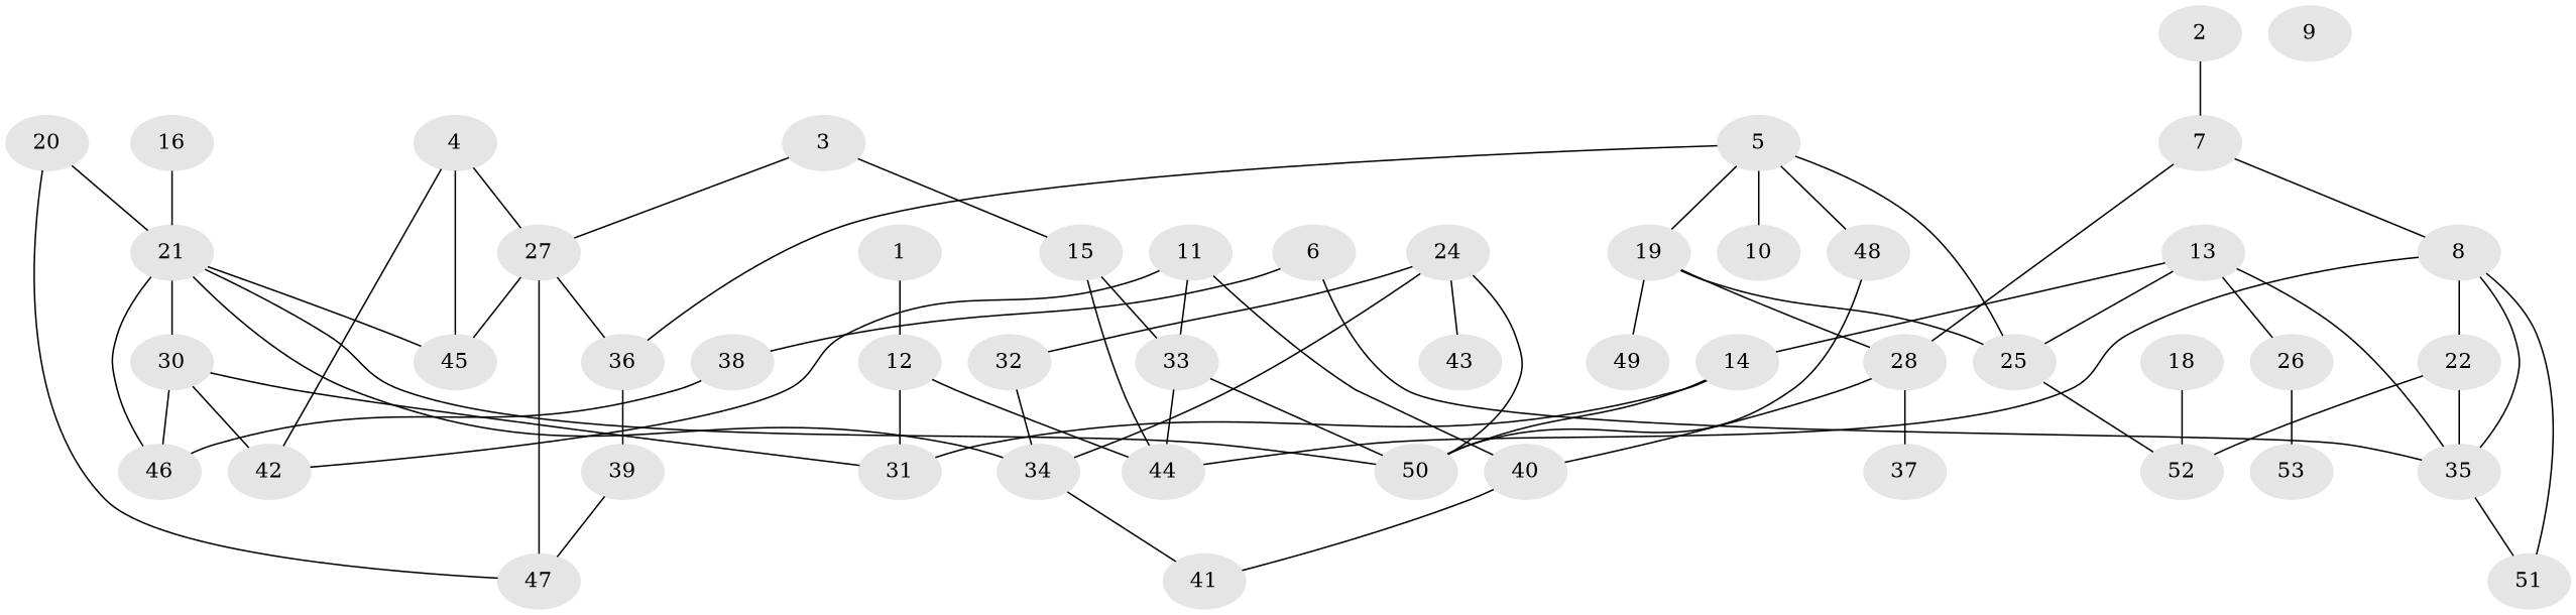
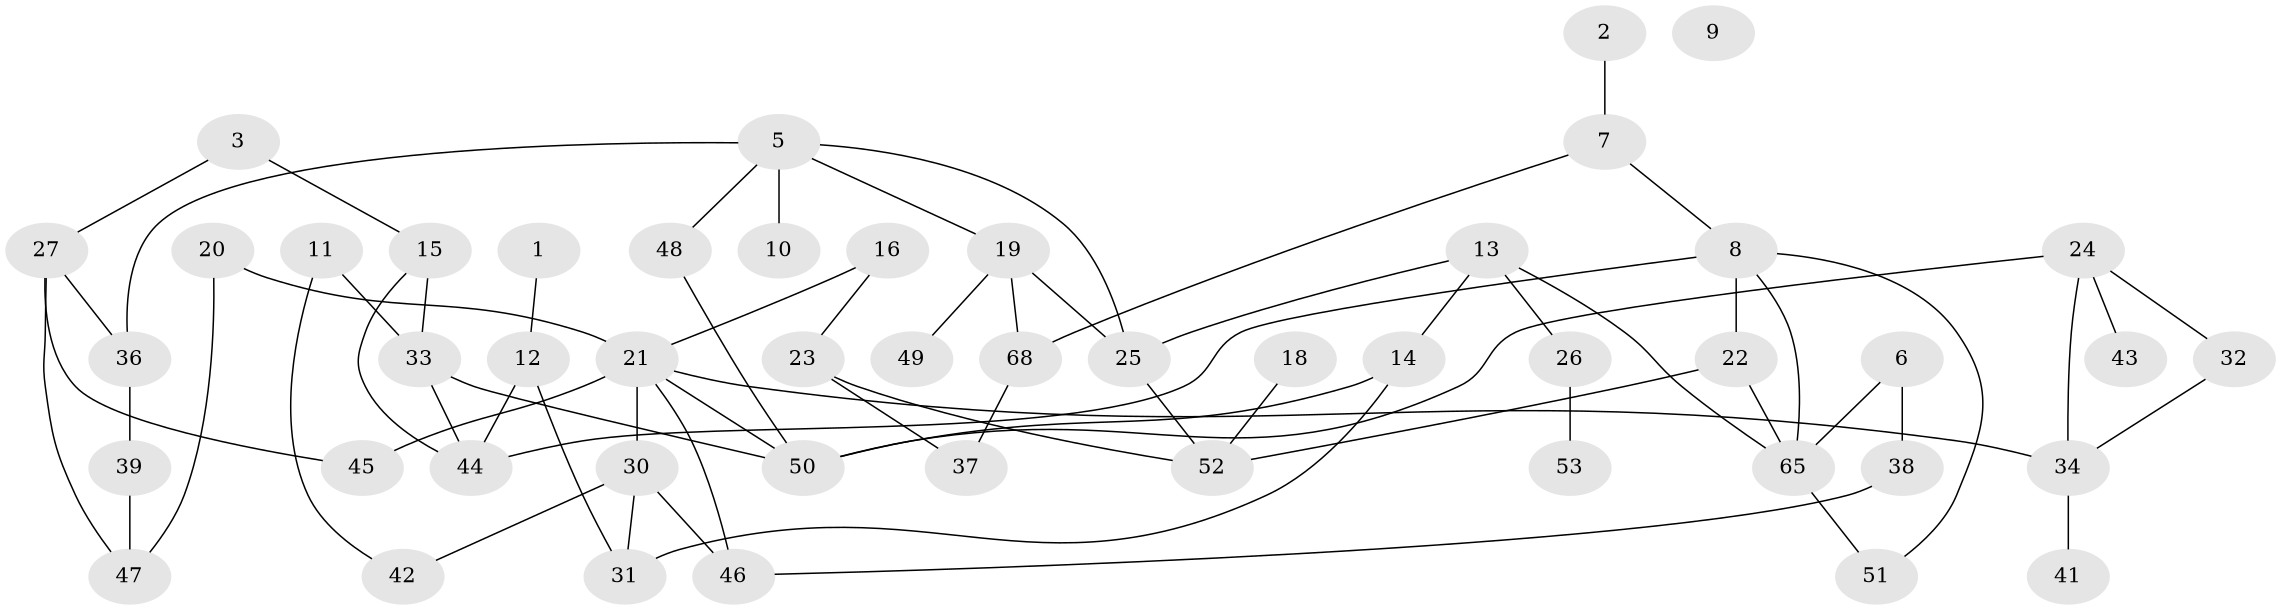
  graph {
    node [color=gray90 style=filled]
    1
    12
    44
    31
    2
    7
    8
-   28
+   28 [label=68]
    3
    15
    27
    33
    45
    36
    47
-   4
    42
    5
    10
    19
    25
    48
    49
    52
    39
    50
    6
-   35
+   35 [label=65]
    38
    51
    46
    22
-   40
    37
    9
    11
    41
    13
    14
    26
    53
    16
    21
+   23
    30
    34
    18
    20
    24
    43
    32
    1 -- 12
    12 -- 44
    12 -- 31
    2 -- 7
    7 -- 8
    7 -- 28
    8 -- 44
    8 -- 35
    8 -- 51
    8 -- 22
-   28 -- 40
    28 -- 37
    3 -- 15
    3 -- 27
    15 -- 44
    15 -- 33
    27 -- 45
    27 -- 36
    27 -- 47
    33 -- 44
    33 -- 50
    36 -- 39
-   4 -- 27
-   4 -- 45
-   4 -- 42
    5 -- 36
    5 -- 10
    5 -- 19
    5 -- 25
    5 -- 48
    19 -- 28
    19 -- 25
    19 -- 49
    25 -- 52
    48 -- 50
    39 -- 47
    6 -- 35
    6 -- 38
    35 -- 51
    38 -- 46
    22 -- 52
    22 -- 35
-   40 -- 41
    11 -- 33
    11 -- 42
-   11 -- 40
    13 -- 25
    13 -- 35
    13 -- 14
    13 -- 26
    14 -- 31
    14 -- 50
    26 -- 53
    16 -- 21
+   16 -- 23
    21 -- 45
    21 -- 50
    21 -- 46
    21 -- 30
    21 -- 34
+   23 -- 52
+   23 -- 37
    30 -- 31
    30 -- 42
    30 -- 46
    34 -- 41
    18 -- 52
    20 -- 47
    20 -- 21
    24 -- 50
    24 -- 34
    24 -- 43
    24 -- 32
    32 -- 34
  }
